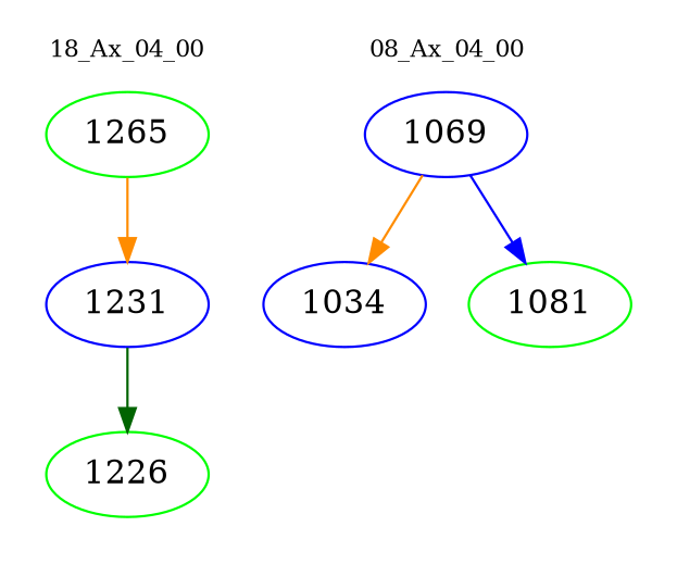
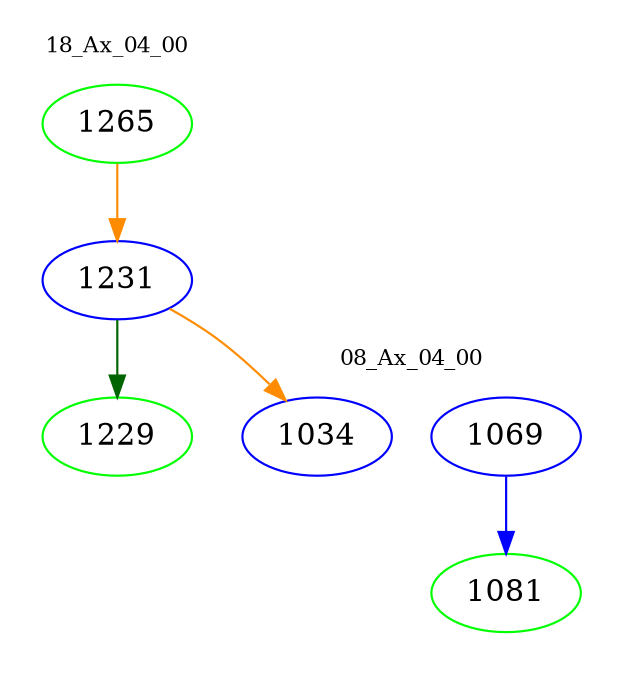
  digraph {
    node [color=blue]
    edge [color=darkorange]
    n1 [label=1231]
-   n2 [color=green label=1226]
+   n2 [color=green label=1229]
    n3 [color=green label=1265]
    n4 [label=1069]
    n5 [label=1034]
    n6 [color=green label=1081]
    subgraph cluster_1 {
      color=white
      fontsize=10
      label="18_Ax_04_00"
      n1
      n2
      n3
    }
    subgraph cluster_2 {
      color=white
      fontsize=10
      label="08_Ax_04_00"
      n4
      n5
      n6
    }
    n1 -> n2 [color=darkgreen]
    n3 -> n1
-   n4 -> n5
+   n1 -> n5
    n4 -> n6 [color=blue]
  }
